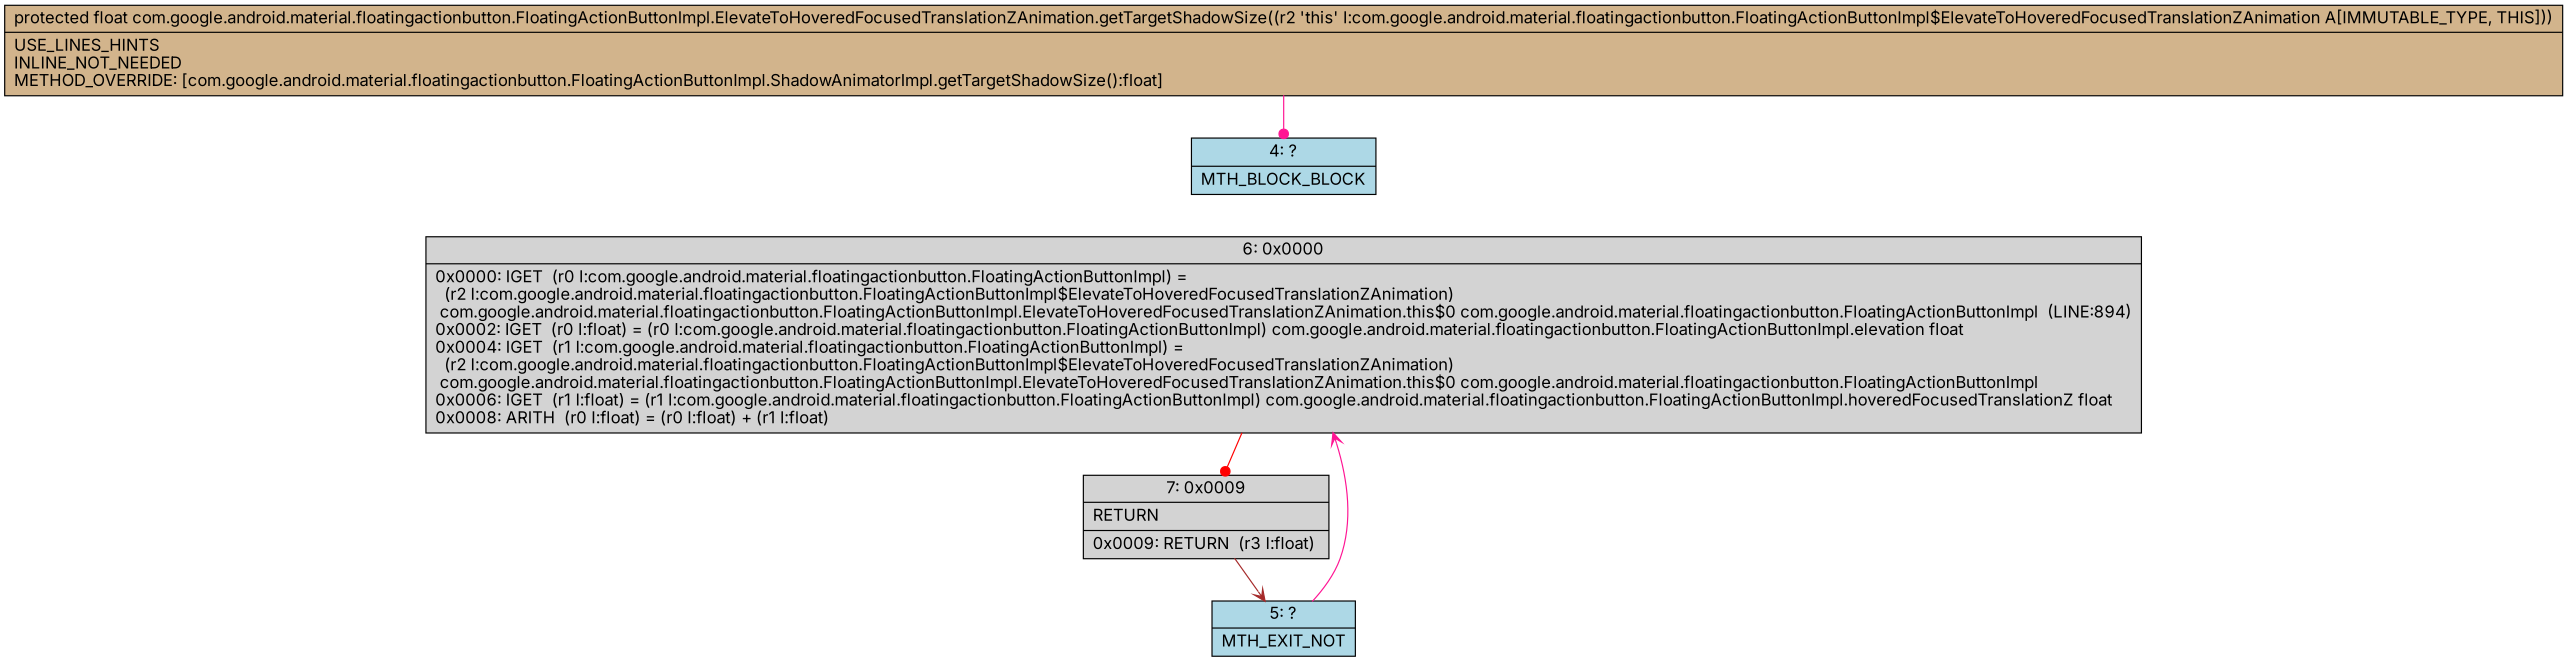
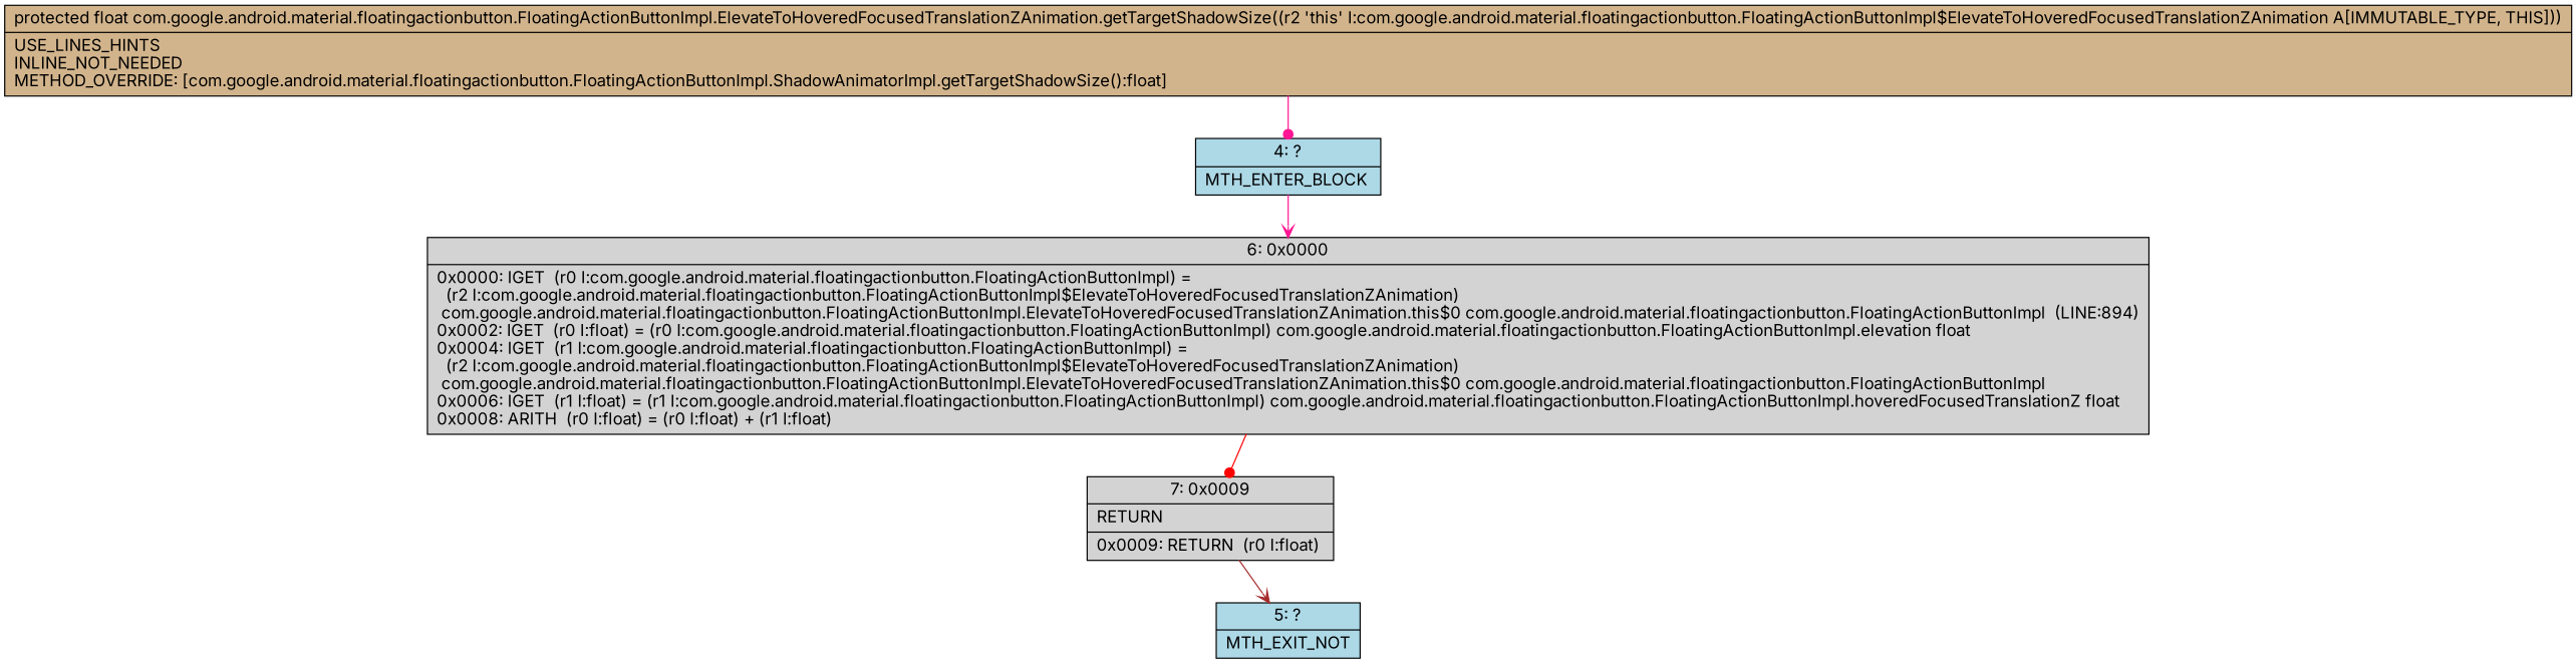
  digraph {
    fontname=Inter
    node [fillcolor=lightblue fontname=Inter shape=record style=filled]
    edge [arrowhead=vee color=deeppink fontname=Inter]
-   n1 [label="{4\:\ ?|MTH_BLOCK_BLOCK\l}"]
+   n1 [label="{4\:\ ?|MTH_ENTER_BLOCK\l}"]
    n2 [fillcolor=lightgrey label="{6\:\ 0x0000|0x0000: IGET  (r0 I:com.google.android.material.floatingactionbutton.FloatingActionButtonImpl) = \l  (r2 I:com.google.android.material.floatingactionbutton.FloatingActionButtonImpl$ElevateToHoveredFocusedTranslationZAnimation)\l com.google.android.material.floatingactionbutton.FloatingActionButtonImpl.ElevateToHoveredFocusedTranslationZAnimation.this$0 com.google.android.material.floatingactionbutton.FloatingActionButtonImpl  (LINE:894)\l0x0002: IGET  (r0 I:float) = (r0 I:com.google.android.material.floatingactionbutton.FloatingActionButtonImpl) com.google.android.material.floatingactionbutton.FloatingActionButtonImpl.elevation float \l0x0004: IGET  (r1 I:com.google.android.material.floatingactionbutton.FloatingActionButtonImpl) = \l  (r2 I:com.google.android.material.floatingactionbutton.FloatingActionButtonImpl$ElevateToHoveredFocusedTranslationZAnimation)\l com.google.android.material.floatingactionbutton.FloatingActionButtonImpl.ElevateToHoveredFocusedTranslationZAnimation.this$0 com.google.android.material.floatingactionbutton.FloatingActionButtonImpl \l0x0006: IGET  (r1 I:float) = (r1 I:com.google.android.material.floatingactionbutton.FloatingActionButtonImpl) com.google.android.material.floatingactionbutton.FloatingActionButtonImpl.hoveredFocusedTranslationZ float \l0x0008: ARITH  (r0 I:float) = (r0 I:float) + (r1 I:float) \l}"]
-   n3 [fillcolor=lightgrey label="{7\:\ 0x0009|RETURN\l|0x0009: RETURN  (r3 I:float) \l}"]
+   n3 [fillcolor=lightgrey label="{7\:\ 0x0009|RETURN\l|0x0009: RETURN  (r0 I:float) \l}"]
    n4 [label="{5\:\ ?|MTH_EXIT_NOT\l}"]
    n5 [fillcolor=tan label="{protected float com.google.android.material.floatingactionbutton.FloatingActionButtonImpl.ElevateToHoveredFocusedTranslationZAnimation.getTargetShadowSize((r2 'this' I:com.google.android.material.floatingactionbutton.FloatingActionButtonImpl$ElevateToHoveredFocusedTranslationZAnimation A[IMMUTABLE_TYPE, THIS]))  | USE_LINES_HINTS\lINLINE_NOT_NEEDED\lMETHOD_OVERRIDE: [com.google.android.material.floatingactionbutton.FloatingActionButtonImpl.ShadowAnimatorImpl.getTargetShadowSize():float]\l}"]
-   n4 -> n2
+   n1 -> n2
    n2 -> n3 [arrowhead=dot color=red]
    n3 -> n4 [color=brown]
    n5 -> n1 [arrowhead=dot]
  }
